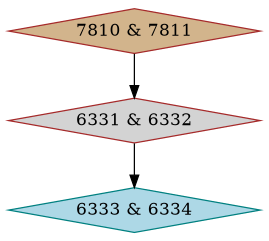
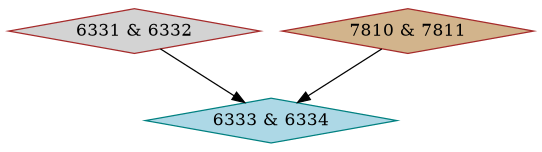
  digraph {
    node [color=brown shape=diamond style=filled]
    n1 [fillcolor=lightgrey label="6331 & 6332"]
    n2 [color=teal fillcolor=lightblue label="6333 & 6334"]
    n3 [fillcolor=tan label="7810 & 7811"]
    n1 -> n2
-   n3 -> n1
+   n3 -> n2
  }
